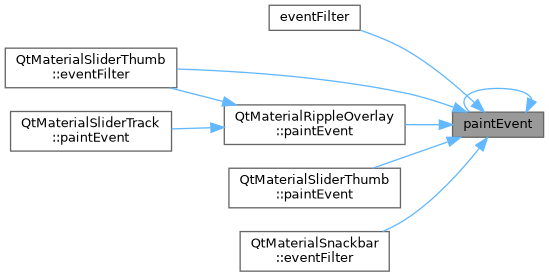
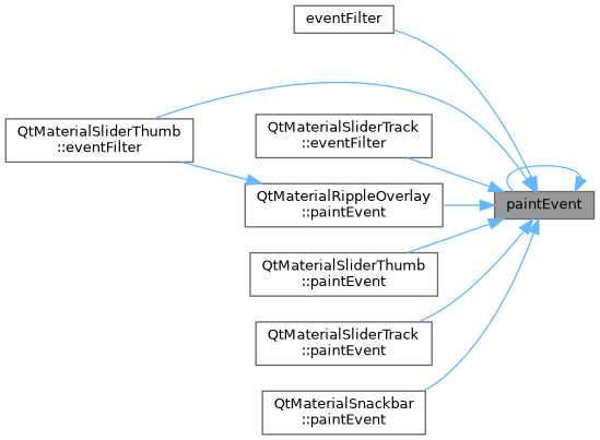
  digraph {
    rankdir=RL
    node [color=grey40 fillcolor=white fontname=Helvetica fontsize=10 shape=box style=filled]
    edge [color=steelblue1 dir=back fontname=Helvetica fontsize=10 labelfontname=Helvetica labelfontsize=10 style=solid]
    n1 [color=gray40 fillcolor=grey60 fontcolor=black height=0.2 label=paintEvent width=0.4]
    n2 [height=0.2 label=eventFilter width=0.4]
    n3 [height=0.2 label="QtMaterialSliderThumb\l::eventFilter" width=0.4]
+   n4 [height=0.2 label="QtMaterialSliderTrack\l::eventFilter" width=0.4]
    n5 [height=0.2 label="QtMaterialRippleOverlay\l::paintEvent" width=0.4]
    n6 [height=0.2 label="QtMaterialSliderThumb\l::paintEvent" width=0.4]
    n7 [height=0.2 label="QtMaterialSliderTrack\l::paintEvent" width=0.4]
-   n8 [height=0.2 label="QtMaterialSnackbar\l::eventFilter" width=0.4]
+   n8 [height=0.2 label="QtMaterialSnackbar\l::paintEvent" width=0.4]
    n1 -> n1
    n1 -> n2
    n1 -> n3
+   n1 -> n4
    n1 -> n5
    n1 -> n6
-   n5 -> n7
+   n1 -> n7
    n1 -> n8
    n5 -> n3
  }
